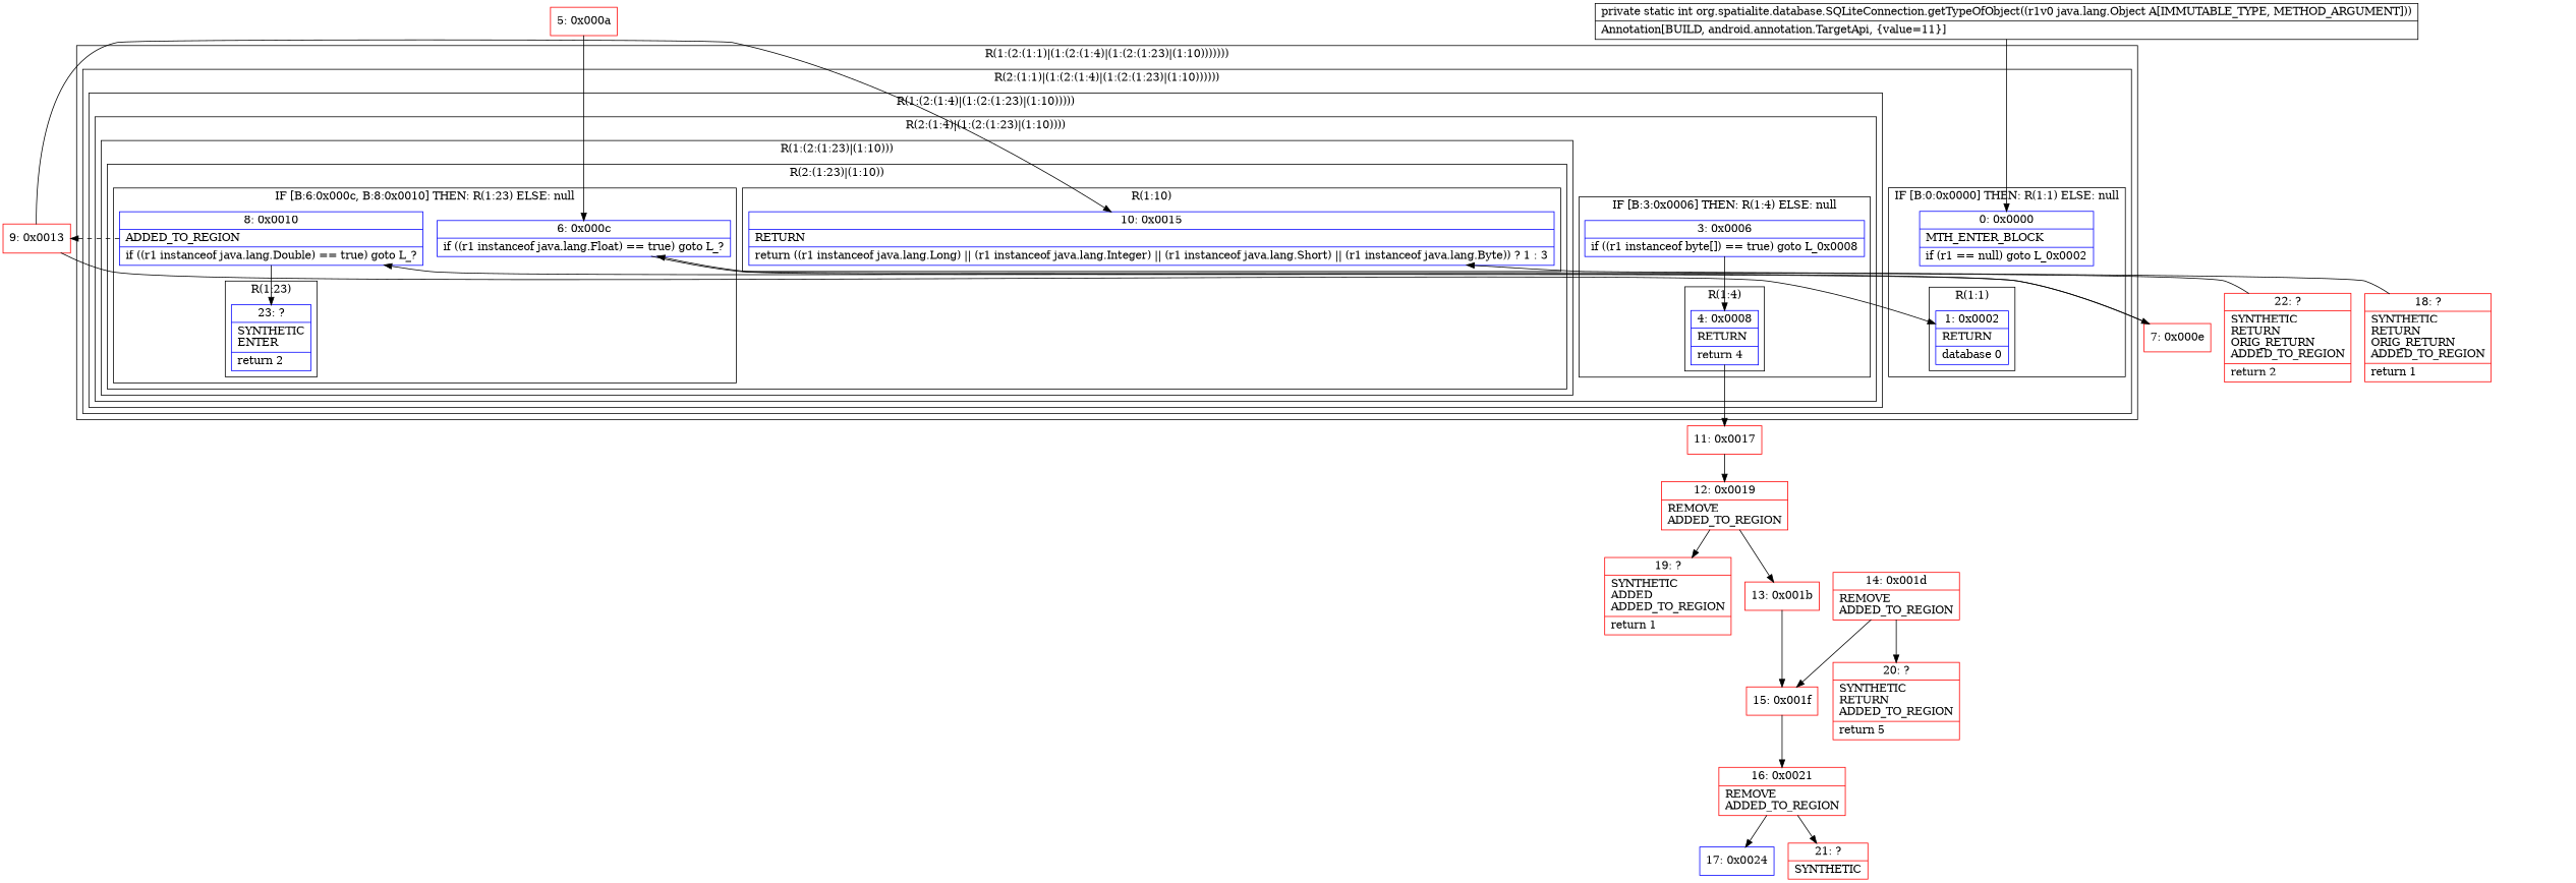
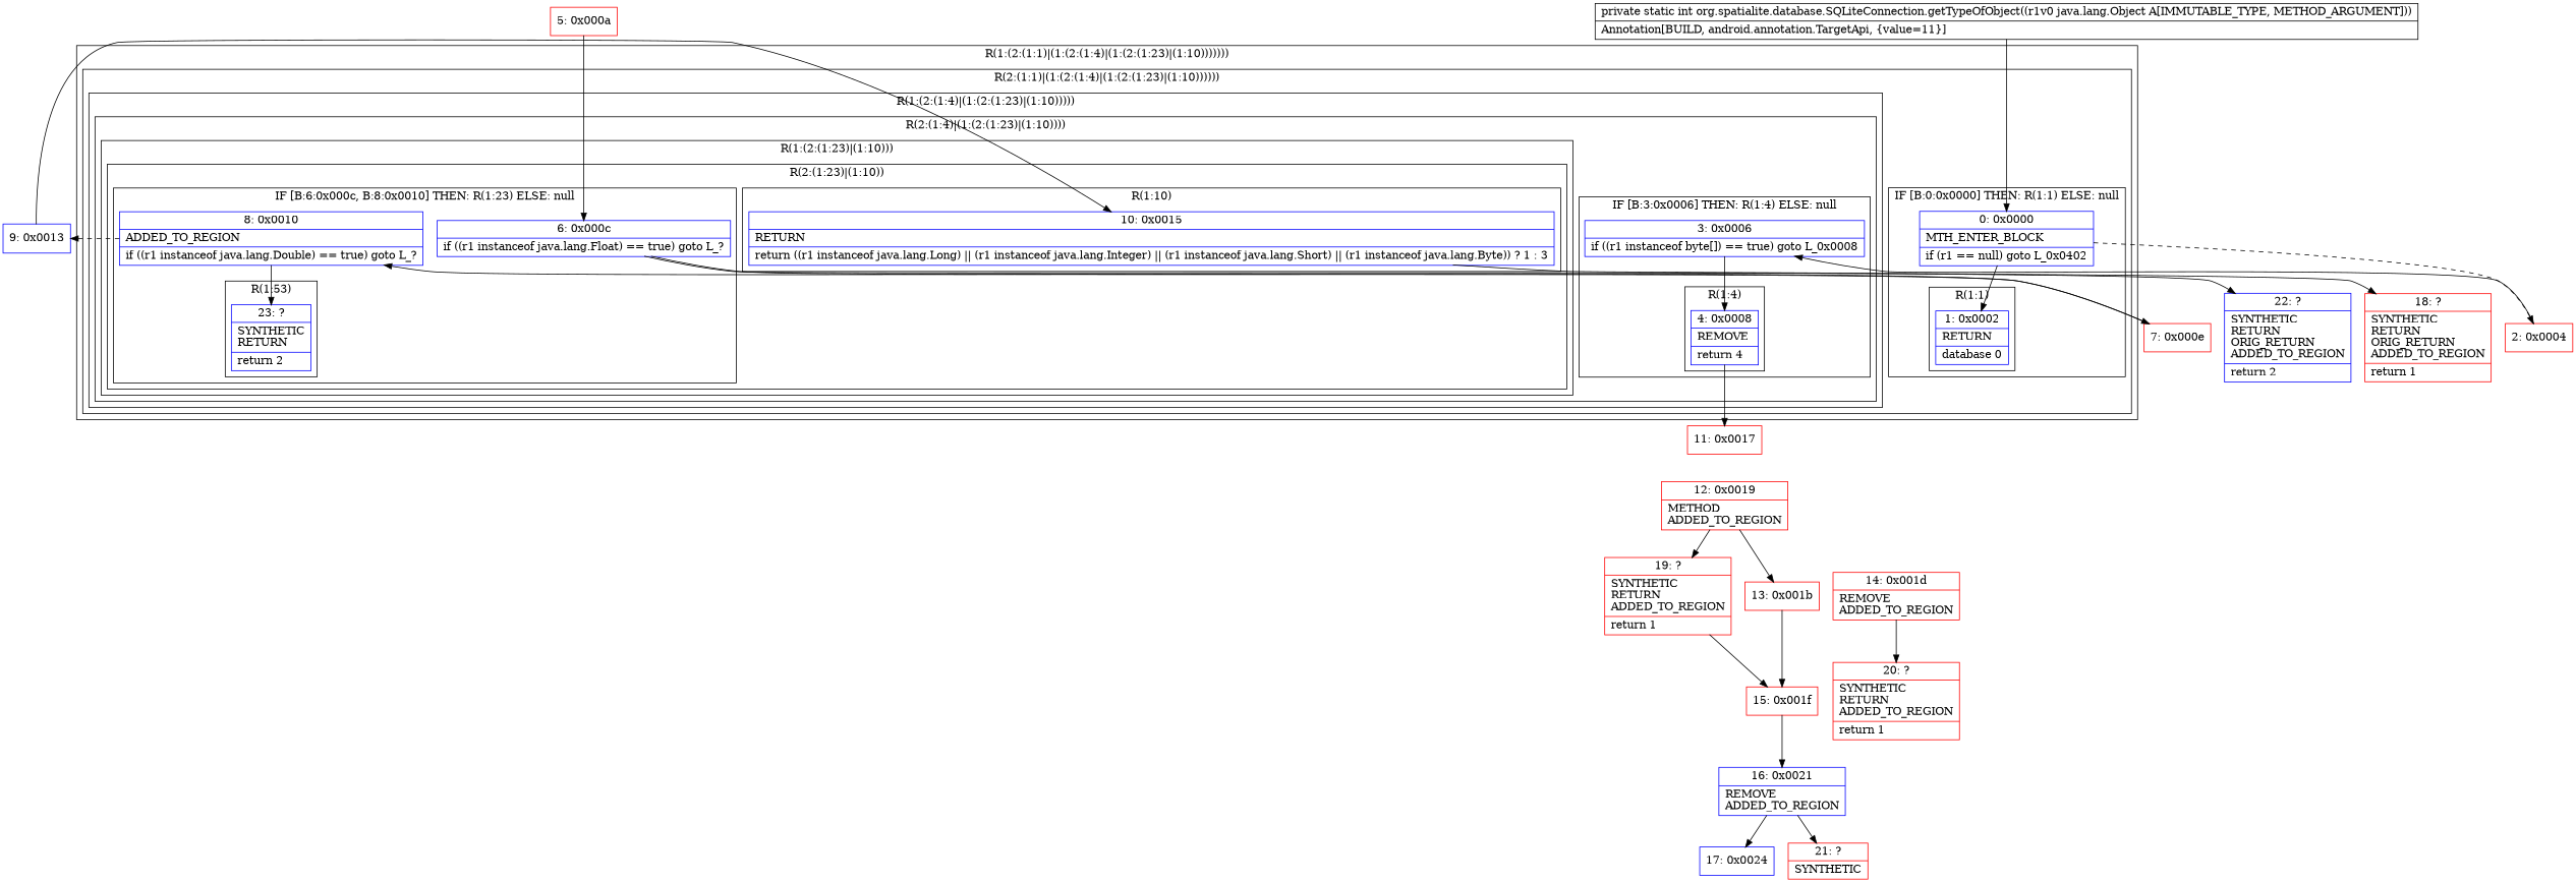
  digraph {
    node [color=red shape=record]
    n1 [color=blue label="{1\:\ 0x0002|RETURN\l|database 0\l}"]
-   n2 [color=blue label="{0\:\ 0x0000|MTH_ENTER_BLOCK\l|if (r1 == null) goto L_0x0002\l}"]
-   n3 [color=blue label="{4\:\ 0x0008|RETURN\l|return 4\l}"]
+   n2 [color=blue label="{0\:\ 0x0000|MTH_ENTER_BLOCK\l|if (r1 == null) goto L_0x0402\l}"]
+   n3 [color=blue label="{4\:\ 0x0008|REMOVE\l|return 4\l}"]
    n4 [color=blue label="{3\:\ 0x0006|if ((r1 instanceof byte[]) == true) goto L_0x0008\l}"]
-   n5 [color=blue label="{23\:\ ?|SYNTHETIC\lENTER\l|return 2\l}"]
+   n5 [color=blue label="{23\:\ ?|SYNTHETIC\lRETURN\l|return 2\l}"]
    n6 [color=blue label="{6\:\ 0x000c|if ((r1 instanceof java.lang.Float) == true) goto L_?\l}"]
    n7 [color=blue label="{8\:\ 0x0010|ADDED_TO_REGION\l|if ((r1 instanceof java.lang.Double) == true) goto L_?\l}"]
    n8 [color=blue label="{10\:\ 0x0015|RETURN\l|return ((r1 instanceof java.lang.Long) \|\| (r1 instanceof java.lang.Integer) \|\| (r1 instanceof java.lang.Short) \|\| (r1 instanceof java.lang.Byte)) ? 1 : 3\l}"]
+   n9 [label="{2\:\ 0x0004}"]
    n10 [label="{11\:\ 0x0017}"]
    n11 [label="{7\:\ 0x000e}"]
-   n12 [label="{22\:\ ?|SYNTHETIC\lRETURN\lORIG_RETURN\lADDED_TO_REGION\l|return 2\l}"]
-   n13 [label="{9\:\ 0x0013}"]
+   n12 [color=blue label="{22\:\ ?|SYNTHETIC\lRETURN\lORIG_RETURN\lADDED_TO_REGION\l|return 2\l}"]
+   n13 [color=blue label="{9\:\ 0x0013}"]
    n14 [label="{18\:\ ?|SYNTHETIC\lRETURN\lORIG_RETURN\lADDED_TO_REGION\l|return 1\l}"]
    n15 [label="{5\:\ 0x000a}"]
-   n16 [label="{12\:\ 0x0019|REMOVE\lADDED_TO_REGION\l}"]
+   n16 [label="{12\:\ 0x0019|METHOD\lADDED_TO_REGION\l}"]
    n17 [label="{13\:\ 0x001b}"]
-   n18 [label="{19\:\ ?|SYNTHETIC\lADDED\lADDED_TO_REGION\l|return 1\l}"]
+   n18 [label="{19\:\ ?|SYNTHETIC\lRETURN\lADDED_TO_REGION\l|return 1\l}"]
    n19 [label="{15\:\ 0x001f}"]
    n20 [label="{14\:\ 0x001d|REMOVE\lADDED_TO_REGION\l}"]
-   n21 [label="{20\:\ ?|SYNTHETIC\lRETURN\lADDED_TO_REGION\l|return 5\l}"]
-   n22 [label="{16\:\ 0x0021|REMOVE\lADDED_TO_REGION\l}"]
+   n21 [label="{20\:\ ?|SYNTHETIC\lRETURN\lADDED_TO_REGION\l|return 1\l}"]
+   n22 [color=blue label="{16\:\ 0x0021|REMOVE\lADDED_TO_REGION\l}"]
    n23 [color=blue label="{17\:\ 0x0024}"]
    n24 [label="{21\:\ ?|SYNTHETIC\l}"]
    n25 [label="{private static int org.spatialite.database.SQLiteConnection.getTypeOfObject((r1v0 java.lang.Object A[IMMUTABLE_TYPE, METHOD_ARGUMENT]))  | Annotation[BUILD, android.annotation.TargetApi, \{value=11\}]\l}" color=""]
    subgraph cluster_1 {
      label="R(1:(2:(1:1)|(1:(2:(1:4)|(1:(2:(1:23)|(1:10)))))))"
      subgraph cluster_2 {
        label="R(2:(1:1)|(1:(2:(1:4)|(1:(2:(1:23)|(1:10))))))"
        subgraph cluster_3 {
          label="IF [B:0:0x0000] THEN: R(1:1) ELSE: null"
          n2
          subgraph cluster_4 {
            label="R(1:1)"
            n1
          }
        }
        subgraph cluster_5 {
          label="R(1:(2:(1:4)|(1:(2:(1:23)|(1:10)))))"
          subgraph cluster_6 {
            label="R(2:(1:4)|(1:(2:(1:23)|(1:10))))"
            subgraph cluster_7 {
              label="IF [B:3:0x0006] THEN: R(1:4) ELSE: null"
              n4
              subgraph cluster_8 {
                label="R(1:4)"
                n3
              }
            }
            subgraph cluster_9 {
              label="R(1:(2:(1:23)|(1:10)))"
              subgraph cluster_10 {
                label="R(2:(1:23)|(1:10))"
                subgraph cluster_11 {
                  label="IF [B:6:0x000c, B:8:0x0010] THEN: R(1:23) ELSE: null"
                  n6
                  n7
                  subgraph cluster_12 {
-                   label="R(1:23)"
+                   label="R(1:53)"
                    n5
                  }
                }
                subgraph cluster_13 {
                  label="R(1:10)"
                  n8
                }
              }
            }
          }
        }
      }
    }
-   n13 -> n1
+   n2 -> n1
+   n2 -> n9 [style=dashed]
    n3 -> n10
    n4 -> n3
    n6 -> n11 [style=solid]
-   n12 -> n6
+   n6 -> n12
    n7 -> n5
    n7 -> n13 [style=dashed]
-   n14 -> n8
-   n10 -> n16
+   n8 -> n14
+   n9 -> n4
    n11 -> n7
    n13 -> n8
    n15 -> n6
    n16 -> n17
    n16 -> n18
    n17 -> n19
    n19 -> n22
-   n20 -> n19
+   n18 -> n19
    n20 -> n21
    n22 -> n23
    n22 -> n24
    n25 -> n2
  }
